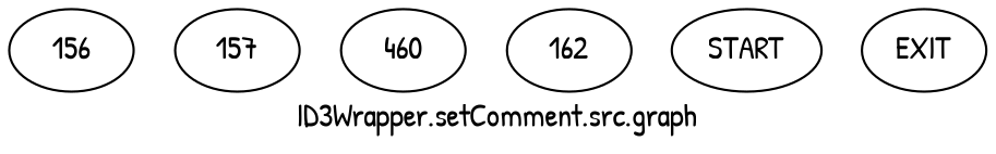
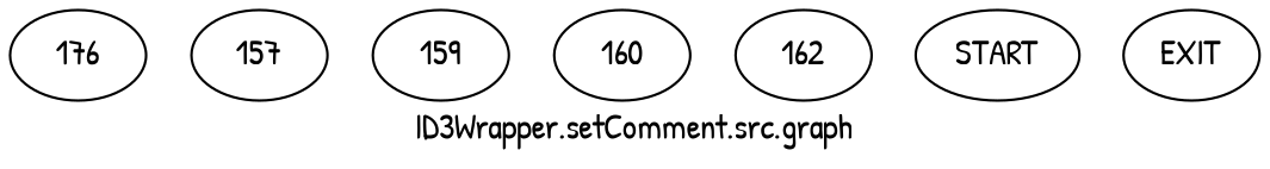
  digraph {
    label="ID3Wrapper.setComment.src.graph"
    fontname="Patrick Hand"
    node [fontname="Patrick Hand"]
-   n1 [label=156]
+   n1 [label=176]
    n2 [label=157]
-   n4 [label=460]
+   n3 [label=159]
+   n4 [label=160]
    n5 [label=162]
    n6 [label=START]
    n7 [label=EXIT]
  }
